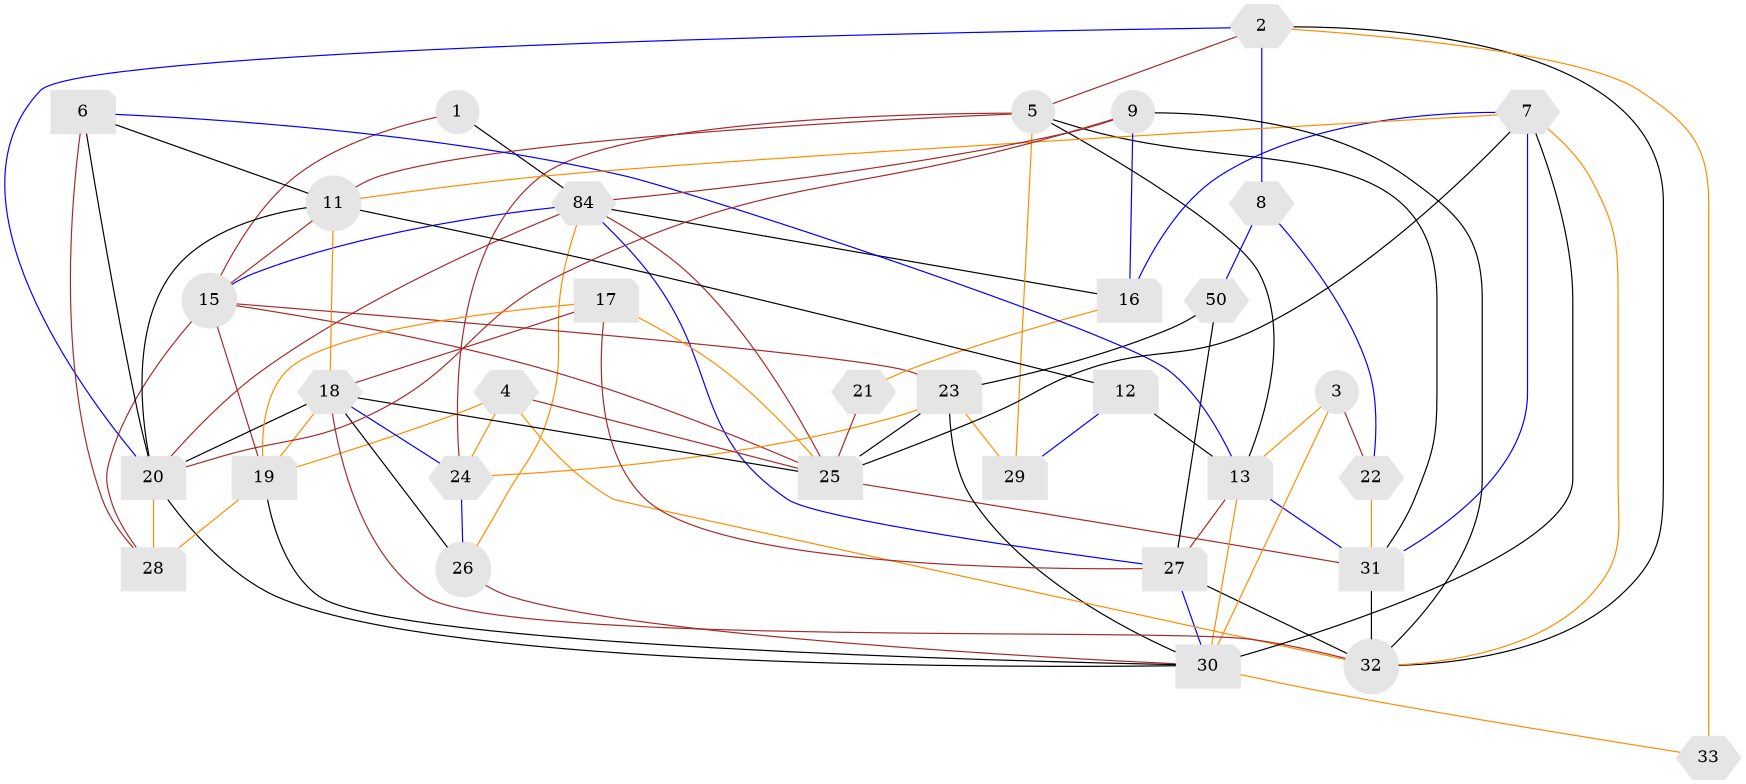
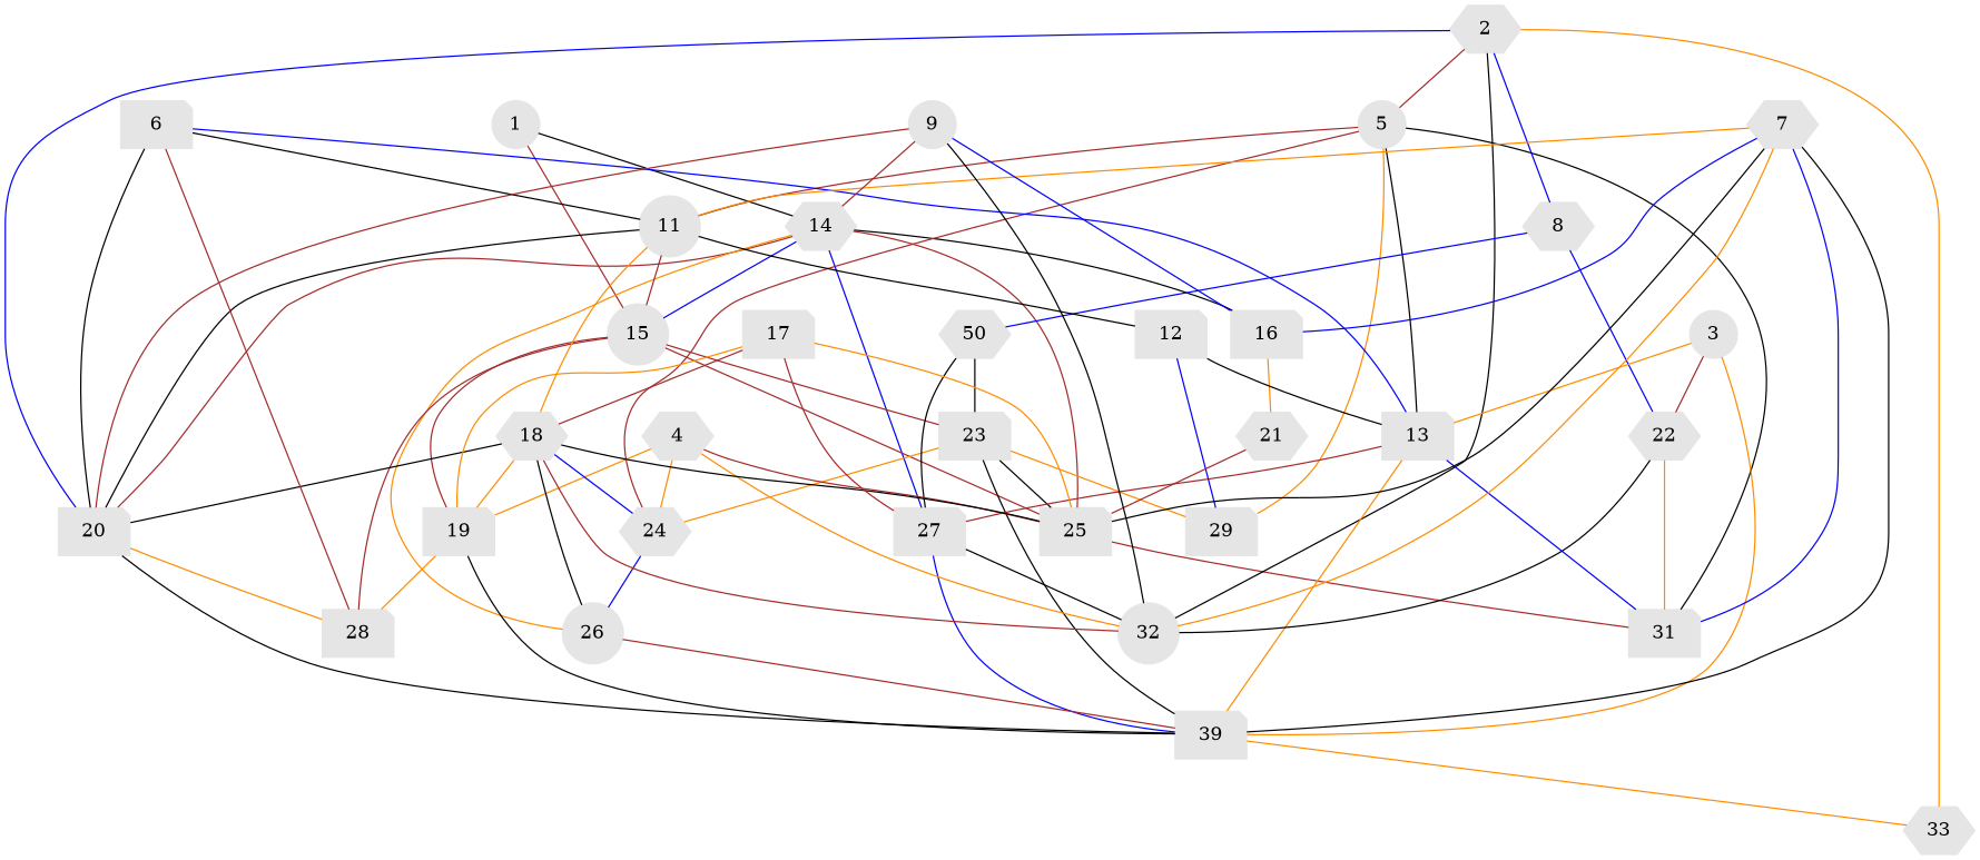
  graph {
    node [color=gray90 shape=note style=filled]
    edge [color=black weight=1.0]
    1 [shape=circle]
-   14 [shape=hexagon label=84]
+   14 [shape=hexagon]
    15 [shape=circle]
    20
    25
    16
    27
    26 [shape=circle]
    19
    28
    23
    5 [shape=circle]
    2 [shape=hexagon]
    8 [shape=hexagon]
    32 [shape=circle]
    33 [shape=hexagon]
    13
    24 [shape=hexagon]
    11 [shape=circle]
    29
    31
    22 [shape=hexagon]
    n23 [label=50 shape=hexagon]
-   30
+   30 [label=39]
    3 [shape=circle]
    4 [shape=hexagon]
    12
    18 [shape=hexagon]
    6
    7 [shape=hexagon]
    21 [shape=hexagon]
    9 [shape=circle]
    17
    1 -- 14
    1 -- 15 [color=brown]
    14 -- 15 [color=blue]
    14 -- 20 [color=brown]
    14 -- 25 [color=brown]
    14 -- 16
    14 -- 27 [color=blue]
    14 -- 26 [color=darkorange]
    15 -- 25 [color=brown]
    15 -- 19 [color=brown]
    15 -- 28 [color=brown]
    15 -- 23 [color=brown]
    20 -- 28 [color=darkorange]
    20 -- 30
    25 -- 31 [color=brown]
    16 -- 21 [color=darkorange]
    27 -- 32
    27 -- 30 [color=blue weight=2.0]
    26 -- 30 [color=brown]
    19 -- 28 [color=darkorange weight=2.0]
    19 -- 30
    23 -- 25
    23 -- 24 [color=darkorange]
    23 -- 29 [color=darkorange]
    23 -- 30 [weight=2.0]
    5 -- 13
    5 -- 24 [color=brown]
    5 -- 11 [color=brown weight=2.0]
    5 -- 29 [color=darkorange]
    5 -- 31
    2 -- 20 [color=blue]
    2 -- 5 [color=brown weight=2.0]
    2 -- 8 [color=blue]
    2 -- 32
    2 -- 33 [color=darkorange weight=2.0]
    8 -- 22 [color=blue]
    8 -- n23 [color=blue]
    13 -- 27 [color=brown]
    13 -- 31 [color=blue]
    13 -- 30 [color=darkorange weight=3.0]
    24 -- 26 [color=blue]
    11 -- 15 [color=brown]
    11 -- 20
    11 -- 12
    11 -- 18 [color=darkorange]
-   31 -- 32
+   22 -- 32
    22 -- 31 [color=darkorange]
    n23 -- 27
    n23 -- 23
    30 -- 33 [color=darkorange]
    3 -- 13 [color=darkorange]
    3 -- 22 [color=brown weight=2.0]
    3 -- 30 [color=darkorange]
    4 -- 25 [color=brown]
    4 -- 19 [color=darkorange]
    4 -- 32 [color=darkorange]
    4 -- 24 [color=darkorange]
    12 -- 13
    12 -- 29 [color=blue]
    18 -- 20
    18 -- 25
    18 -- 26
    18 -- 19 [color=darkorange]
    18 -- 32 [color=brown]
    18 -- 24 [color=blue]
    6 -- 20 [weight=2.0]
    6 -- 28 [color=brown]
    6 -- 13 [color=blue]
    6 -- 11
    7 -- 25
    7 -- 16 [color=blue]
    7 -- 32 [color=darkorange]
    7 -- 11 [color=darkorange]
    7 -- 31 [color=blue]
    7 -- 30 [weight=2.0]
    21 -- 25 [color=brown weight=2.0]
    9 -- 14 [color=brown]
    9 -- 20 [color=brown]
    9 -- 16 [color=blue]
    9 -- 32
    17 -- 25 [color=darkorange]
    17 -- 27 [color=brown]
    17 -- 19 [color=darkorange]
    17 -- 18 [color=brown]
  }
